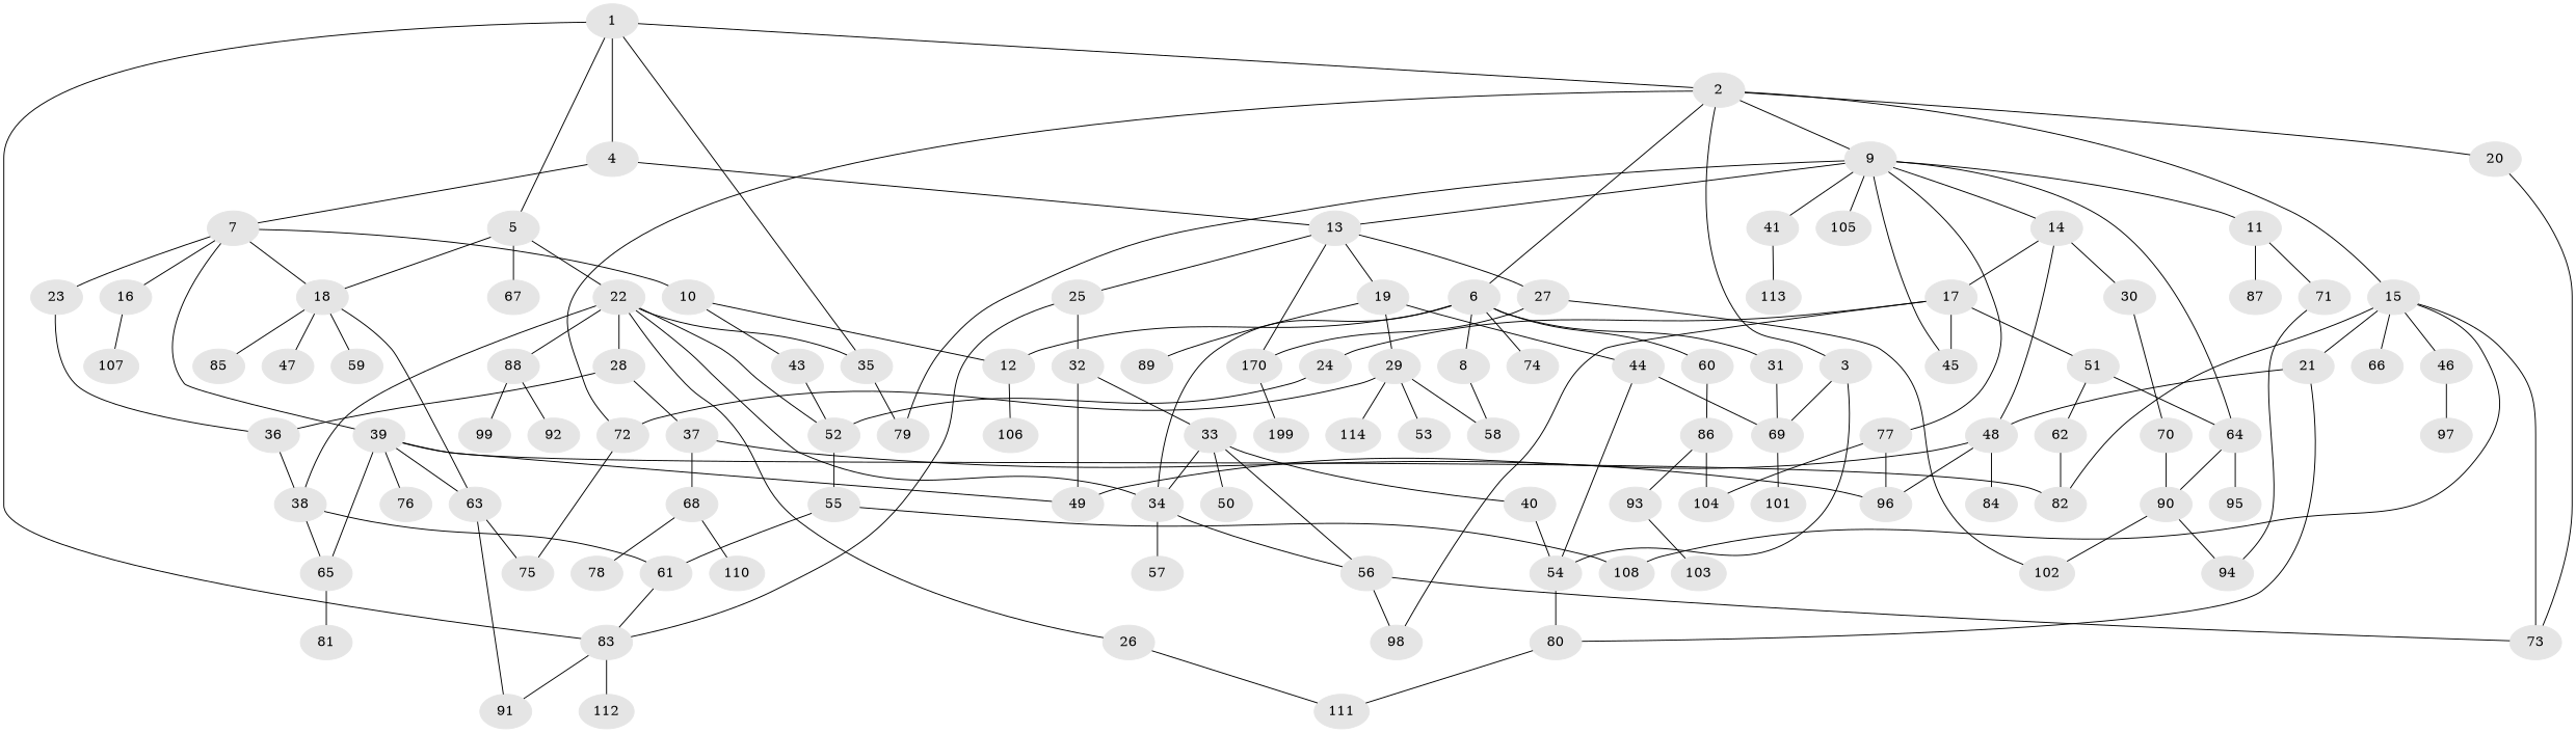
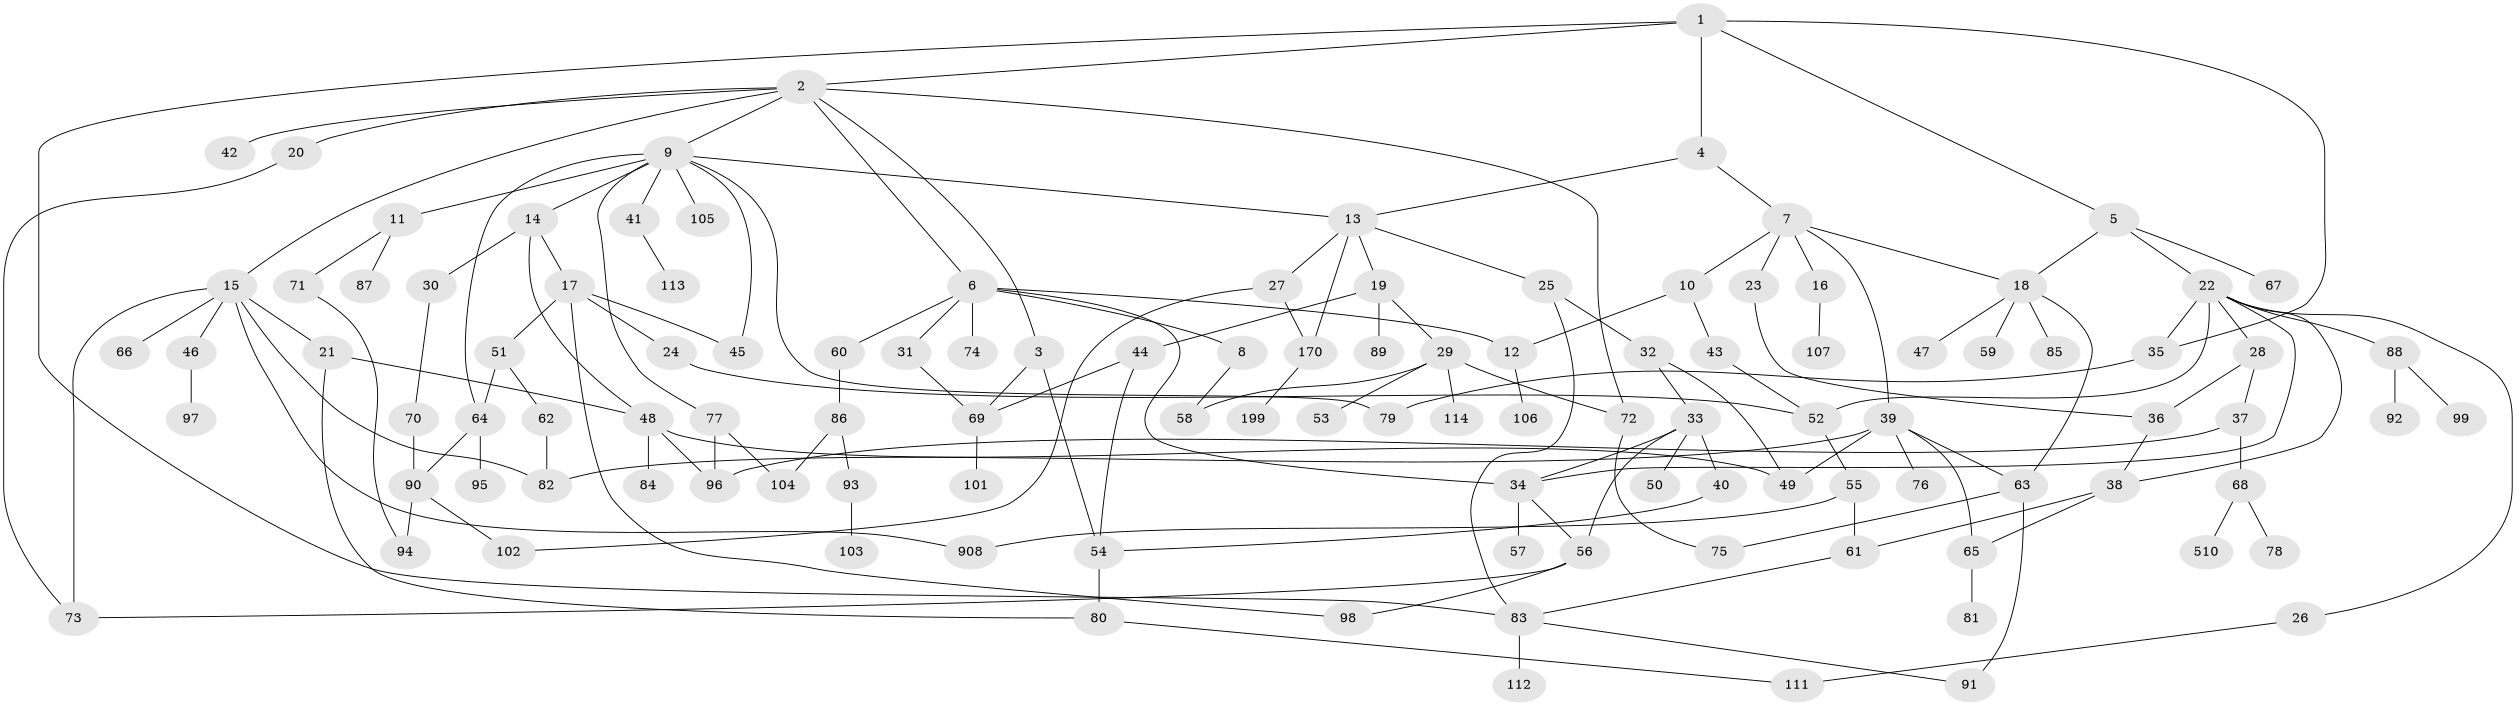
  graph {
    node [color=gray90 style=filled]
    1
    2
    4
    5
    35
    83
    3
    6
    9
    15
    20
+   42
    72
    7
    13
    18
    22
    67
    79
    91
    112
    54
    69
    8
    12
    31
    34
    60
    74
    11
    14
    41
    45
    64
    77
    105
    21
    46
    66
    73
    82
-   108
+   108 [label=908]
    75
    80
    10
    16
    23
    39
    19
    25
    27
    n52 [label=170]
    47
    59
    63
    85
    26
    28
    38
    52
    88
    58
    106
    56
    57
    86
    43
    107
    36
    49
    65
    76
    71
    87
    17
    30
    48
    113
    90
    95
    96
    104
    94
    29
    44
    89
    32
    102
    n89 [label=199]
    24
    51
    98
    70
    84
    97
    62
    53
    114
    111
    37
    61
    55
    92
    99
    33
    68
    101
    40
    50
    78
-   110
+   110 [label=510]
    81
    93
    103
    1 -- 2
    1 -- 4
    1 -- 5
    1 -- 35
    1 -- 83
    2 -- 3
    2 -- 6
    2 -- 9
    2 -- 15
    2 -- 20
+   2 -- 42
    2 -- 72
    4 -- 7
    4 -- 13
    5 -- 18
    5 -- 22
    5 -- 67
    35 -- 79
    83 -- 91
    83 -- 112
    3 -- 54
    3 -- 69
    6 -- 8
    6 -- 12
    6 -- 31
    6 -- 34
    6 -- 60
    6 -- 74
    9 -- 13
    9 -- 79
    9 -- 11
    9 -- 14
    9 -- 41
    9 -- 45
    9 -- 64
    9 -- 77
    9 -- 105
    15 -- 21
    15 -- 46
    15 -- 66
    15 -- 73
    15 -- 82
    15 -- 108
    20 -- 73
    72 -- 75
    7 -- 18
    7 -- 10
    7 -- 16
    7 -- 23
    7 -- 39
    13 -- 19
    13 -- 25
    13 -- 27
    13 -- n52
    18 -- 47
    18 -- 59
    18 -- 63
    18 -- 85
    22 -- 35
    22 -- 34
    22 -- 26
    22 -- 28
    22 -- 38
    22 -- 52
    22 -- 88
    54 -- 80
    69 -- 101
    8 -- 58
    12 -- 106
    31 -- 69
    34 -- 56
    34 -- 57
    60 -- 86
    11 -- 71
    11 -- 87
    14 -- 17
    14 -- 30
    14 -- 48
    41 -- 113
    64 -- 90
    64 -- 95
    77 -- 96
    77 -- 104
    21 -- 80
    21 -- 48
    46 -- 97
    80 -- 111
    10 -- 12
    10 -- 43
    16 -- 107
    23 -- 36
    39 -- 82
    39 -- 63
    39 -- 49
    39 -- 65
    39 -- 76
    19 -- 29
    19 -- 44
    19 -- 89
    25 -- 83
    25 -- 32
    27 -- n52
    27 -- 102
    n52 -- n89
    63 -- 91
    63 -- 75
    26 -- 111
    28 -- 36
    28 -- 37
    38 -- 65
    38 -- 61
    52 -- 55
    88 -- 92
    88 -- 99
    56 -- 73
    56 -- 98
    86 -- 104
    86 -- 93
    43 -- 52
    36 -- 38
    65 -- 81
    71 -- 94
    17 -- 45
    17 -- 24
    17 -- 51
    17 -- 98
    30 -- 70
    48 -- 49
    48 -- 96
    48 -- 84
    90 -- 94
    90 -- 102
    29 -- 72
    29 -- 58
    29 -- 53
    29 -- 114
    44 -- 54
    44 -- 69
    32 -- 49
    32 -- 33
    24 -- 52
    51 -- 64
    51 -- 62
    70 -- 90
    62 -- 82
    37 -- 96
    37 -- 68
    61 -- 83
    55 -- 108
    55 -- 61
    33 -- 34
    33 -- 56
    33 -- 40
    33 -- 50
    68 -- 78
    68 -- 110
    40 -- 54
    93 -- 103
  }
